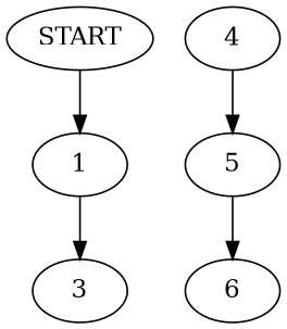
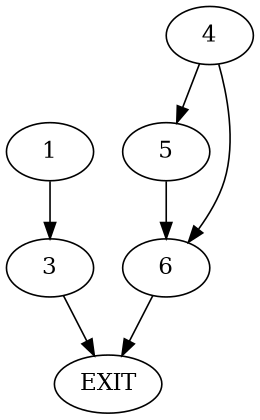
  digraph {
-   n1 [label=START]
    1
    3
    4
    5
    6
-   n1 -> 1
+   n7 [label=EXIT]
    1 -> 3
+   3 -> n7
    4 -> 5
+   4 -> 6
    5 -> 6
+   6 -> n7
  }
